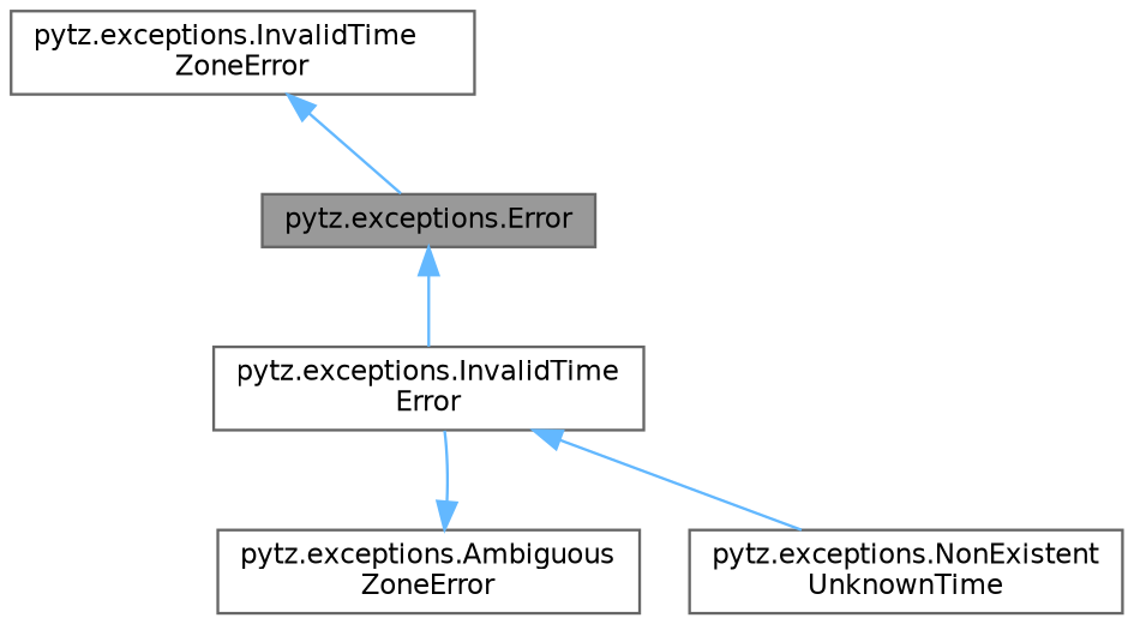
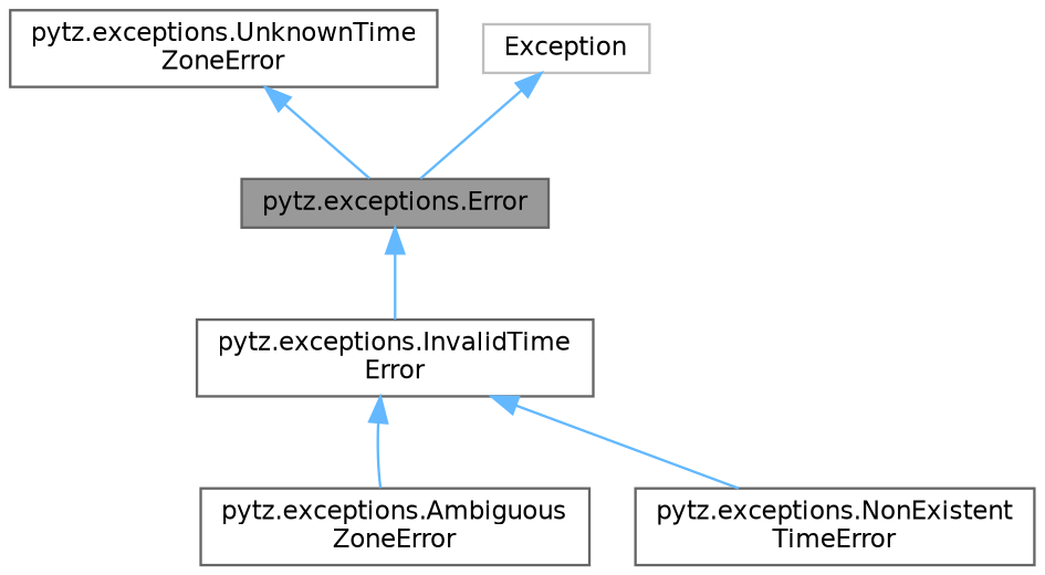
  digraph {
    node [color=gray40 fillcolor=white fontname=Helvetica fontsize=10 shape=box style=filled]
    edge [color=steelblue1 dir=back fontname=Helvetica fontsize=10 labelfontname=Helvetica labelfontsize=10 style=solid]
    n1 [fillcolor=grey60 fontcolor=black height=0.2 label="pytz.exceptions.Error" width=0.4]
    n2 [height=0.2 label="pytz.exceptions.InvalidTime\lError" width=0.4]
    n3 [height=0.2 label="pytz.exceptions.Ambiguous\lZoneError" width=0.4]
-   n4 [height=0.2 label="pytz.exceptions.NonExistent\lUnknownTime" width=0.4]
-   n5 [height=0.2 label="pytz.exceptions.InvalidTime\lZoneError" width=0.4]
+   n4 [height=0.2 label="pytz.exceptions.NonExistent\lTimeError" width=0.4]
+   n5 [height=0.2 label="pytz.exceptions.UnknownTime\lZoneError" width=0.4]
+   n6 [color=grey75 height=0.2 label=Exception width=0.4]
    n1 -> n2
-   n3 -> n2
+   n2 -> n3
    n2 -> n4
    n5 -> n1
+   n6 -> n1
  }
